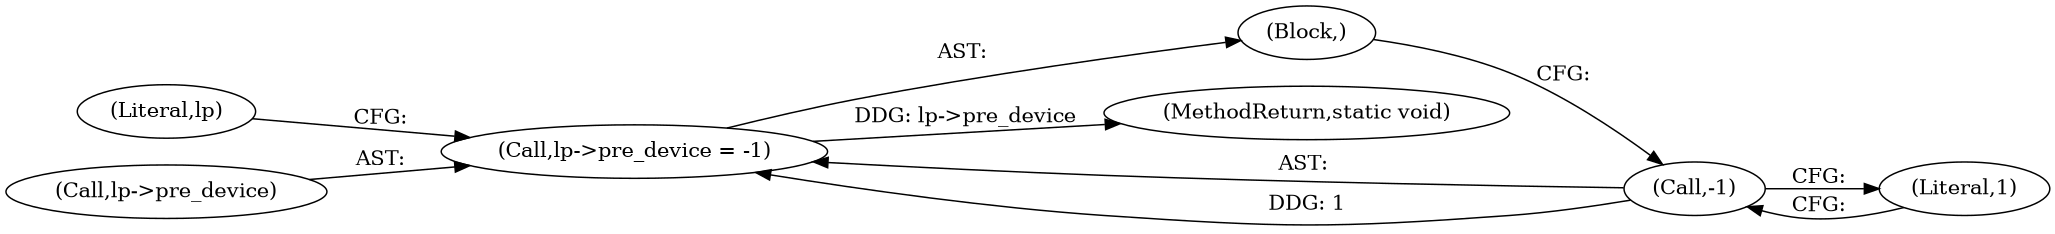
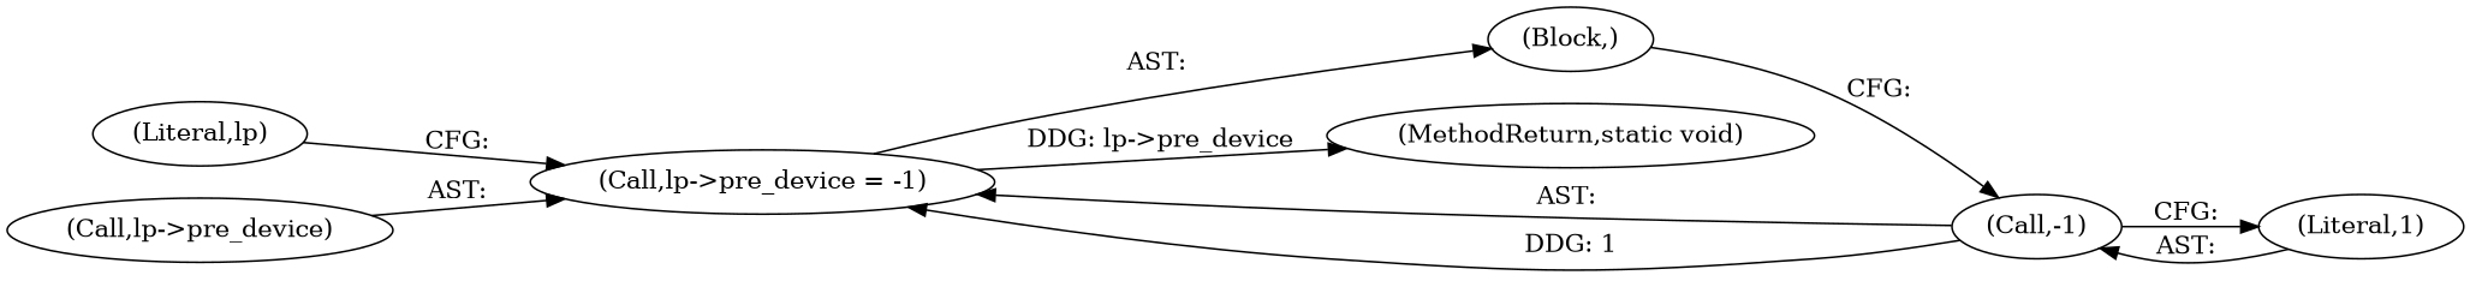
  digraph {
    rankdir=LR
    n1 [label="(Call,lp->pre_device = -1)"]
    n2 [label="(Block,)"]
    n3 [label="(MethodReturn,static void)"]
    n4 [label="(Call,-1)"]
    n5 [label="(Literal,1)"]
    n6 [label="(Literal,lp)"]
    n7 [label="(Call,lp->pre_device)"]
    n1 -> n2 [label="AST: "]
    n1 -> n3 [label="DDG: lp->pre_device"]
    n2 -> n4 [label="CFG: "]
    n4 -> n1 [label="AST: "]
    n4 -> n1 [label="DDG: 1"]
    n4 -> n5 [label="CFG: "]
-   n5 -> n4 [label="CFG: "]
+   n5 -> n4 [label="AST: "]
    n6 -> n1 [label="CFG: "]
    n7 -> n1 [label="AST: "]
  }
